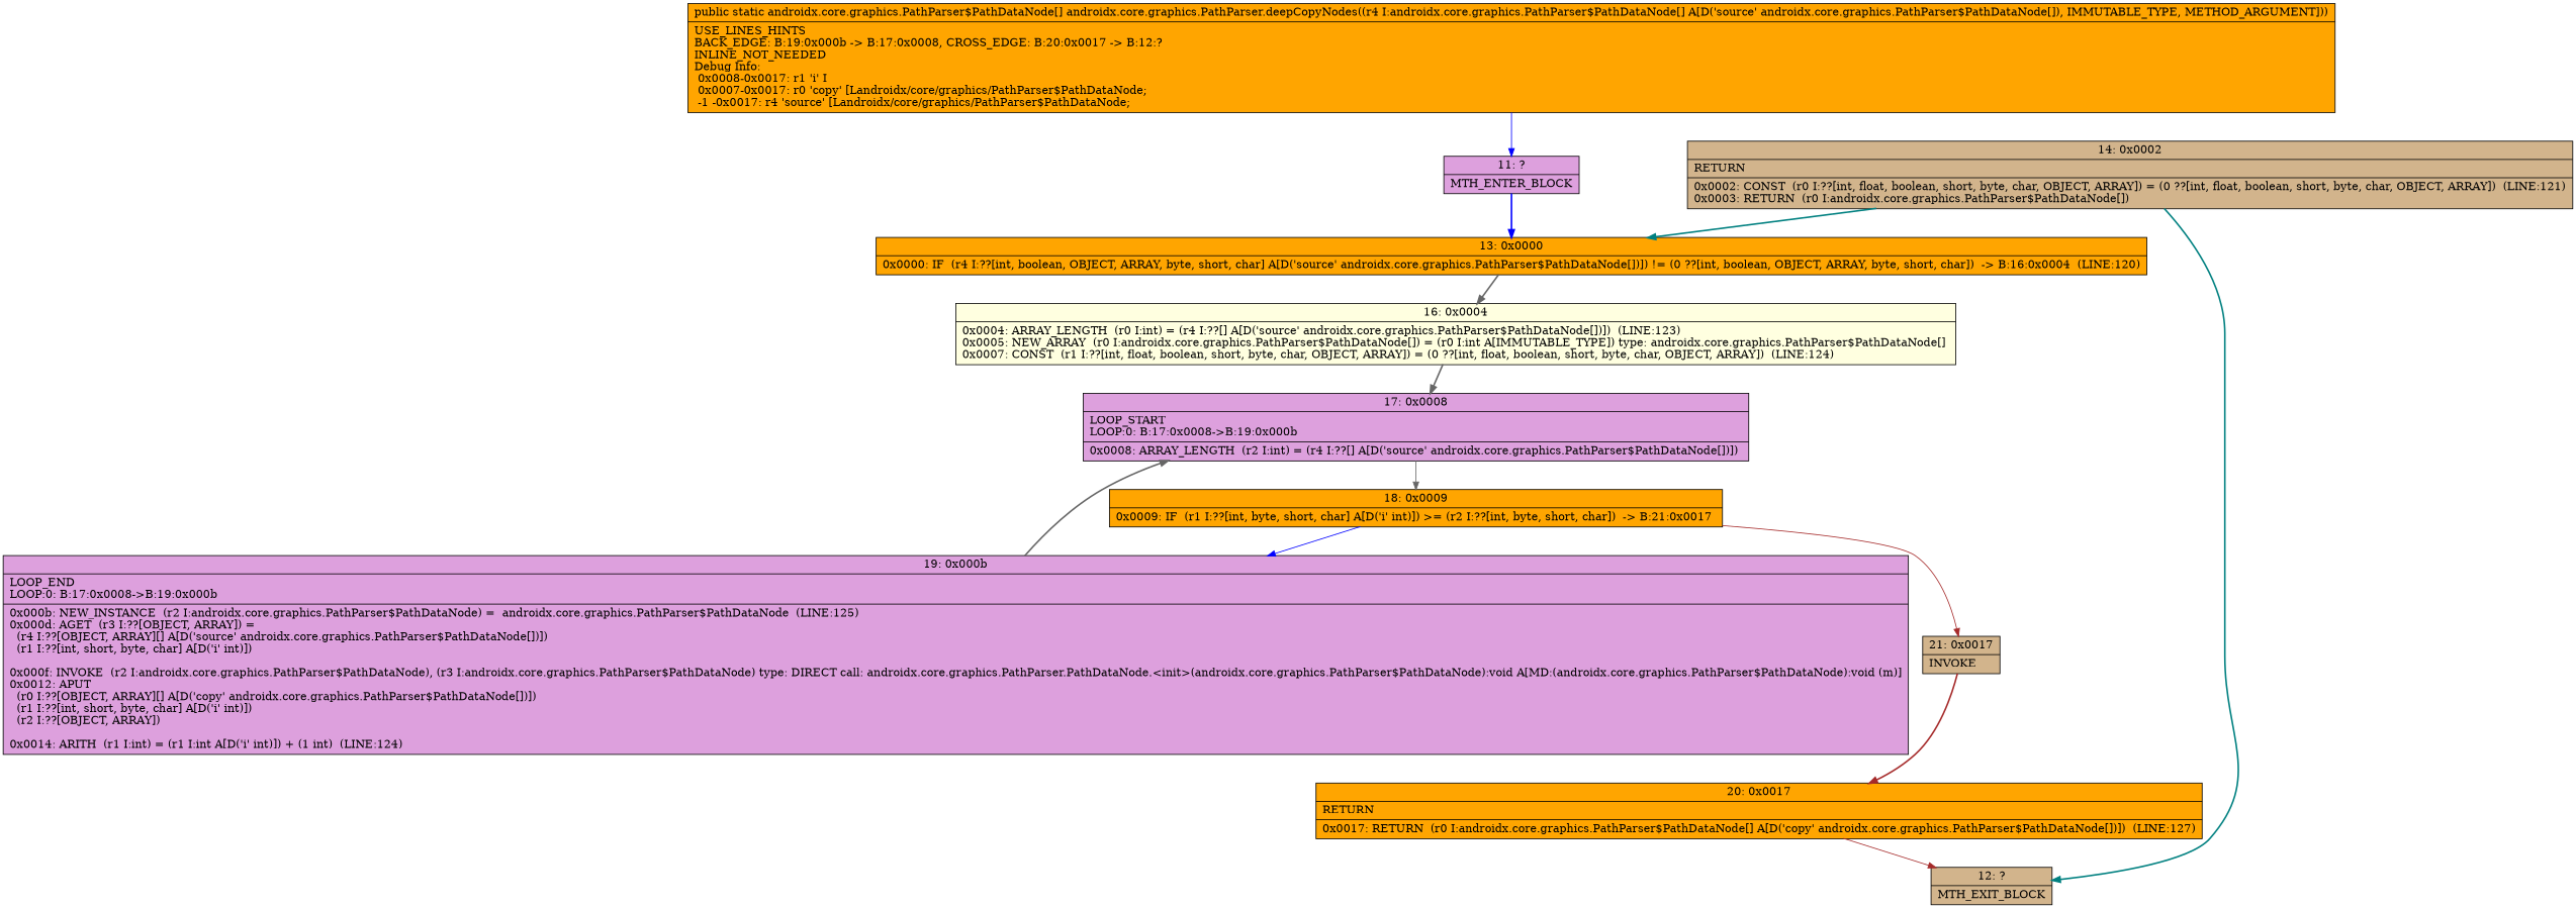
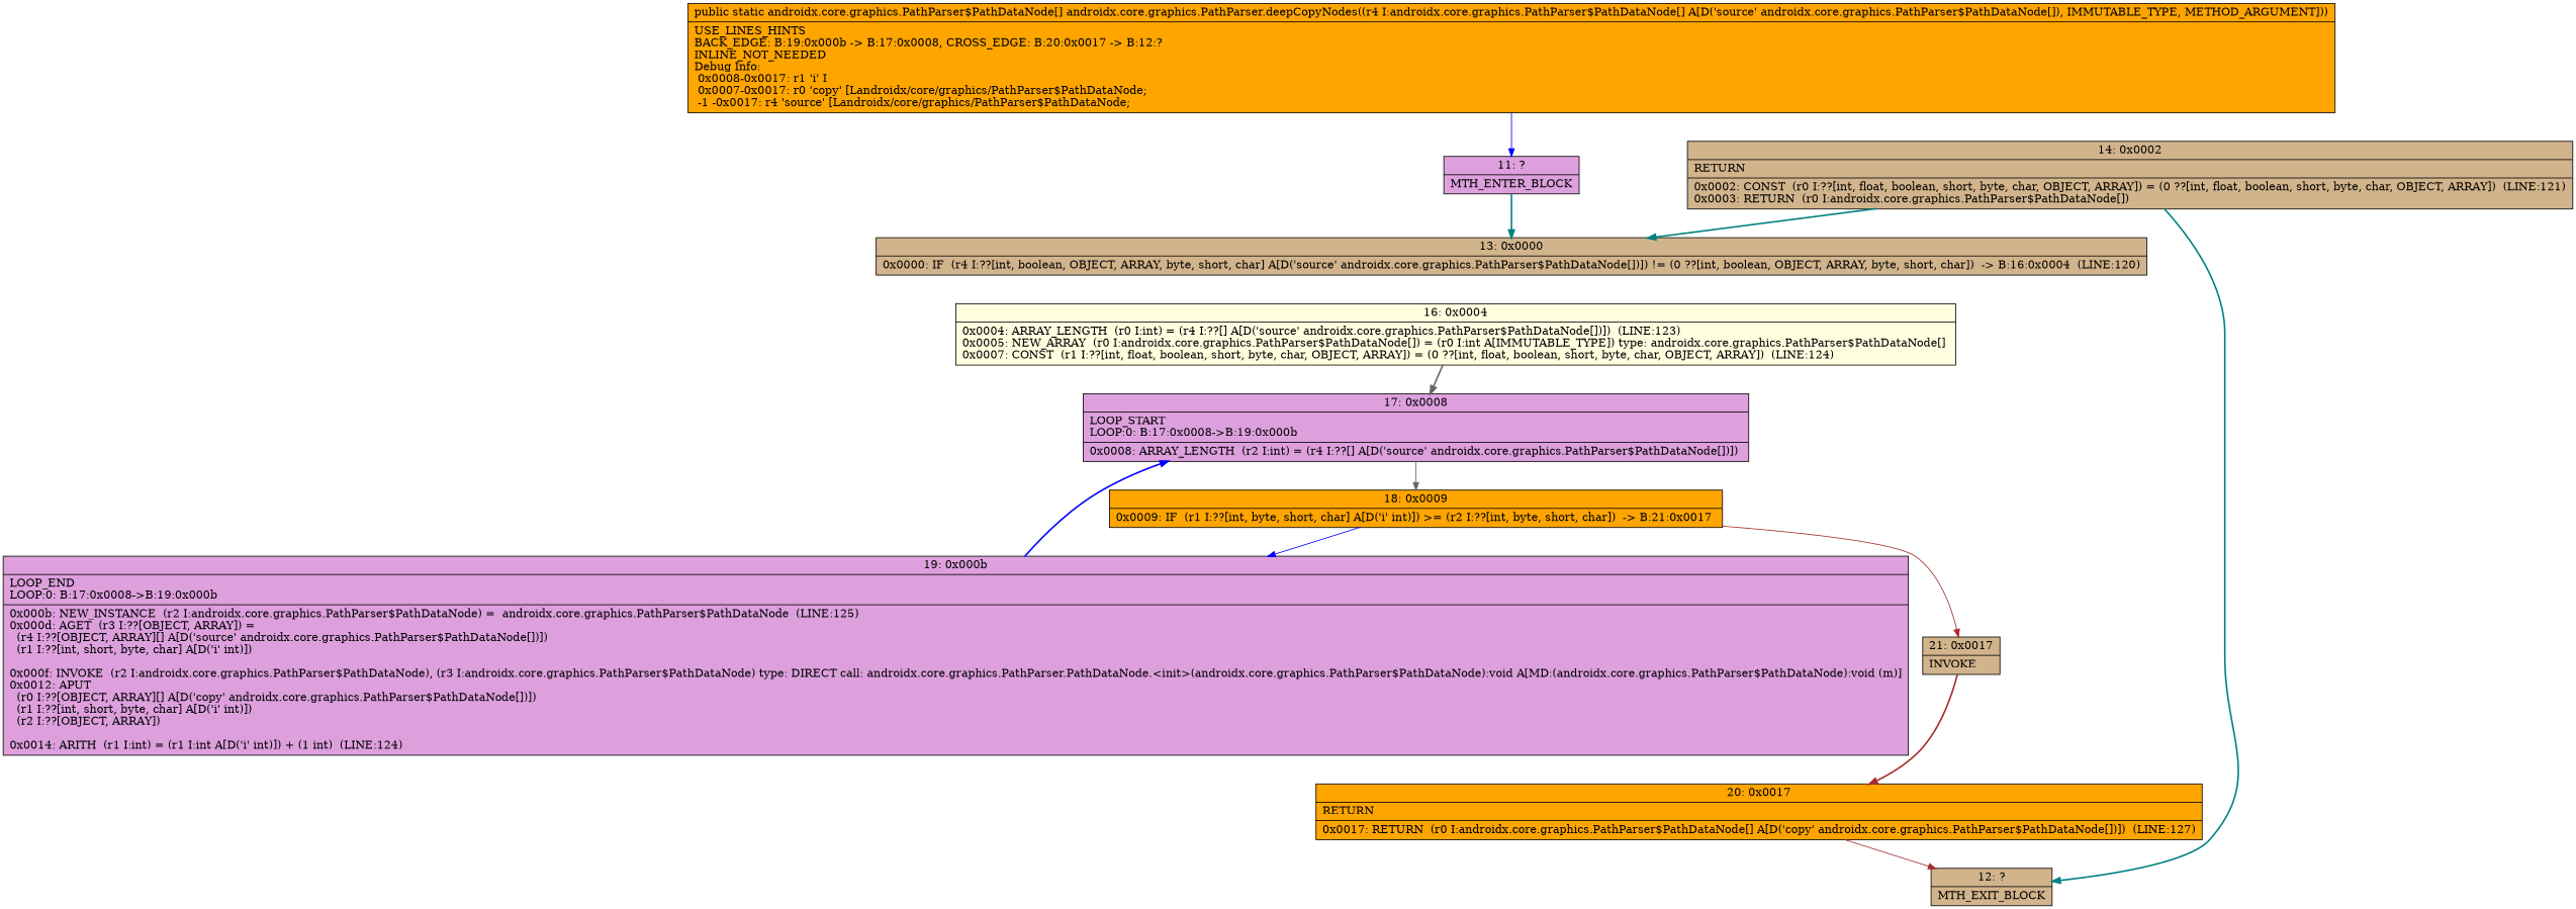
  digraph {
    node [fillcolor=orange shape=record style=filled]
    edge [color=gray40 style=bold]
    n1 [fillcolor=plum label="{11\:\ ?|MTH_ENTER_BLOCK\l}"]
-   n2 [label="{13\:\ 0x0000|0x0000: IF  (r4 I:??[int, boolean, OBJECT, ARRAY, byte, short, char] A[D('source' androidx.core.graphics.PathParser$PathDataNode[])]) != (0 ??[int, boolean, OBJECT, ARRAY, byte, short, char])  \-\> B:16:0x0004  (LINE:120)\l}"]
+   n2 [fillcolor=tan label="{13\:\ 0x0000|0x0000: IF  (r4 I:??[int, boolean, OBJECT, ARRAY, byte, short, char] A[D('source' androidx.core.graphics.PathParser$PathDataNode[])]) != (0 ??[int, boolean, OBJECT, ARRAY, byte, short, char])  \-\> B:16:0x0004  (LINE:120)\l}"]
    n3 [fillcolor=lightyellow label="{16\:\ 0x0004|0x0004: ARRAY_LENGTH  (r0 I:int) = (r4 I:??[] A[D('source' androidx.core.graphics.PathParser$PathDataNode[])])  (LINE:123)\l0x0005: NEW_ARRAY  (r0 I:androidx.core.graphics.PathParser$PathDataNode[]) = (r0 I:int A[IMMUTABLE_TYPE]) type: androidx.core.graphics.PathParser$PathDataNode[] \l0x0007: CONST  (r1 I:??[int, float, boolean, short, byte, char, OBJECT, ARRAY]) = (0 ??[int, float, boolean, short, byte, char, OBJECT, ARRAY])  (LINE:124)\l}"]
    n4 [fillcolor=tan label="{14\:\ 0x0002|RETURN\l|0x0002: CONST  (r0 I:??[int, float, boolean, short, byte, char, OBJECT, ARRAY]) = (0 ??[int, float, boolean, short, byte, char, OBJECT, ARRAY])  (LINE:121)\l0x0003: RETURN  (r0 I:androidx.core.graphics.PathParser$PathDataNode[]) \l}"]
    n5 [fillcolor=tan label="{12\:\ ?|MTH_EXIT_BLOCK\l}"]
    n6 [fillcolor=plum label="{17\:\ 0x0008|LOOP_START\lLOOP:0: B:17:0x0008\-\>B:19:0x000b\l|0x0008: ARRAY_LENGTH  (r2 I:int) = (r4 I:??[] A[D('source' androidx.core.graphics.PathParser$PathDataNode[])]) \l}"]
    n7 [label="{18\:\ 0x0009|0x0009: IF  (r1 I:??[int, byte, short, char] A[D('i' int)]) \>= (r2 I:??[int, byte, short, char])  \-\> B:21:0x0017 \l}"]
    n8 [fillcolor=plum label="{19\:\ 0x000b|LOOP_END\lLOOP:0: B:17:0x0008\-\>B:19:0x000b\l|0x000b: NEW_INSTANCE  (r2 I:androidx.core.graphics.PathParser$PathDataNode) =  androidx.core.graphics.PathParser$PathDataNode  (LINE:125)\l0x000d: AGET  (r3 I:??[OBJECT, ARRAY]) = \l  (r4 I:??[OBJECT, ARRAY][] A[D('source' androidx.core.graphics.PathParser$PathDataNode[])])\l  (r1 I:??[int, short, byte, char] A[D('i' int)])\l \l0x000f: INVOKE  (r2 I:androidx.core.graphics.PathParser$PathDataNode), (r3 I:androidx.core.graphics.PathParser$PathDataNode) type: DIRECT call: androidx.core.graphics.PathParser.PathDataNode.\<init\>(androidx.core.graphics.PathParser$PathDataNode):void A[MD:(androidx.core.graphics.PathParser$PathDataNode):void (m)]\l0x0012: APUT  \l  (r0 I:??[OBJECT, ARRAY][] A[D('copy' androidx.core.graphics.PathParser$PathDataNode[])])\l  (r1 I:??[int, short, byte, char] A[D('i' int)])\l  (r2 I:??[OBJECT, ARRAY])\l \l0x0014: ARITH  (r1 I:int) = (r1 I:int A[D('i' int)]) + (1 int)  (LINE:124)\l}"]
    n9 [fillcolor=tan label="{21\:\ 0x0017|INVOKE\l}"]
    n10 [label="{20\:\ 0x0017|RETURN\l|0x0017: RETURN  (r0 I:androidx.core.graphics.PathParser$PathDataNode[] A[D('copy' androidx.core.graphics.PathParser$PathDataNode[])])  (LINE:127)\l}"]
    n11 [label="{public static androidx.core.graphics.PathParser$PathDataNode[] androidx.core.graphics.PathParser.deepCopyNodes((r4 I:androidx.core.graphics.PathParser$PathDataNode[] A[D('source' androidx.core.graphics.PathParser$PathDataNode[]), IMMUTABLE_TYPE, METHOD_ARGUMENT]))  | USE_LINES_HINTS\lBACK_EDGE: B:19:0x000b \-\> B:17:0x0008, CROSS_EDGE: B:20:0x0017 \-\> B:12:?\lINLINE_NOT_NEEDED\lDebug Info:\l  0x0008\-0x0017: r1 'i' I\l  0x0007\-0x0017: r0 'copy' [Landroidx\/core\/graphics\/PathParser$PathDataNode;\l  \-1 \-0x0017: r4 'source' [Landroidx\/core\/graphics\/PathParser$PathDataNode;\l}"]
-   n1 -> n2 [color=blue]
-   n2 -> n3
+   n1 -> n2 [color=teal]
    n3 -> n6
    n4 -> n2 [color=teal]
    n4 -> n5 [color=teal]
    n6 -> n7 [style=solid]
    n7 -> n8 [color=blue style=solid]
    n7 -> n9 [color=brown style=solid]
-   n8 -> n6
+   n8 -> n6 [color=blue]
    n9 -> n10 [color=brown]
    n10 -> n5 [color=brown style=solid]
    n11 -> n1 [color=blue style=solid]
  }
